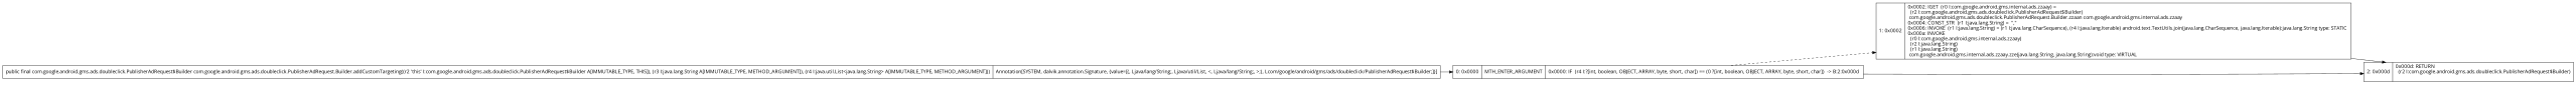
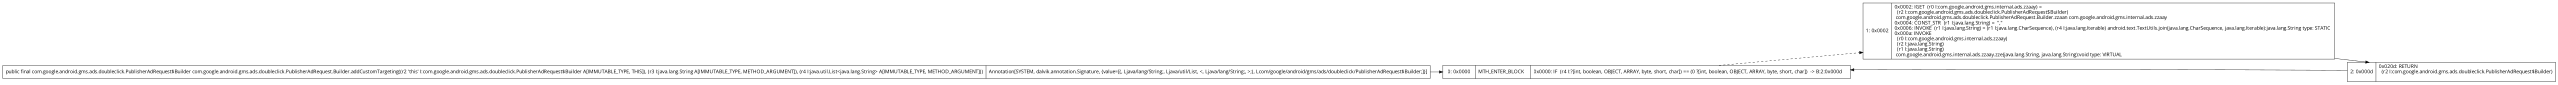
  digraph {
    fontname="Open Sans"
    rankdir=LR
    node [fontname="Open Sans" shape=record]
    edge [fontname="Open Sans"]
-   n1 [label="{0\:\ 0x0000|MTH_ENTER_ARGUMENT\l|0x0000: IF  (r4 I:?[int, boolean, OBJECT, ARRAY, byte, short, char]) == (0 ?[int, boolean, OBJECT, ARRAY, byte, short, char])  \-\> B:2:0x000d \l}"]
+   n1 [label="{0\:\ 0x0000|MTH_ENTER_BLOCK\l|0x0000: IF  (r4 I:?[int, boolean, OBJECT, ARRAY, byte, short, char]) == (0 ?[int, boolean, OBJECT, ARRAY, byte, short, char])  \-\> B:2:0x000d \l}"]
    n2 [label="{1\:\ 0x0002|0x0002: IGET  (r0 I:com.google.android.gms.internal.ads.zzaay) = \l  (r2 I:com.google.android.gms.ads.doubleclick.PublisherAdRequest$Builder)\l com.google.android.gms.ads.doubleclick.PublisherAdRequest.Builder.zzaan com.google.android.gms.internal.ads.zzaay \l0x0004: CONST_STR  (r1 I:java.lang.String) =  \",\" \l0x0006: INVOKE  (r1 I:java.lang.String) = (r1 I:java.lang.CharSequence), (r4 I:java.lang.Iterable) android.text.TextUtils.join(java.lang.CharSequence, java.lang.Iterable):java.lang.String type: STATIC \l0x000a: INVOKE  \l  (r0 I:com.google.android.gms.internal.ads.zzaay)\l  (r2 I:java.lang.String)\l  (r1 I:java.lang.String)\l com.google.android.gms.internal.ads.zzaay.zze(java.lang.String, java.lang.String):void type: VIRTUAL \l}"]
-   n3 [label="{2\:\ 0x000d|0x000d: RETURN  \l  (r2 I:com.google.android.gms.ads.doubleclick.PublisherAdRequest$Builder)\l \l}"]
+   n3 [label="{2\:\ 0x000d|0x020d: RETURN  \l  (r2 I:com.google.android.gms.ads.doubleclick.PublisherAdRequest$Builder)\l \l}"]
    n4 [label="{public final com.google.android.gms.ads.doubleclick.PublisherAdRequest$Builder com.google.android.gms.ads.doubleclick.PublisherAdRequest.Builder.addCustomTargeting((r2 'this' I:com.google.android.gms.ads.doubleclick.PublisherAdRequest$Builder A[IMMUTABLE_TYPE, THIS]), (r3 I:java.lang.String A[IMMUTABLE_TYPE, METHOD_ARGUMENT]), (r4 I:java.util.List\<java.lang.String\> A[IMMUTABLE_TYPE, METHOD_ARGUMENT]))  | Annotation[SYSTEM, dalvik.annotation.Signature, \{value=[(, Ljava\/lang\/String;, Ljava\/util\/List, \<, Ljava\/lang\/String;, \>;), Lcom\/google\/android\/gms\/ads\/doubleclick\/PublisherAdRequest$Builder;]\}]\l}"]
    n1 -> n2 [style=dashed]
-   n1 -> n3
+   n3 -> n1
    n2 -> n3
    n4 -> n1
  }
